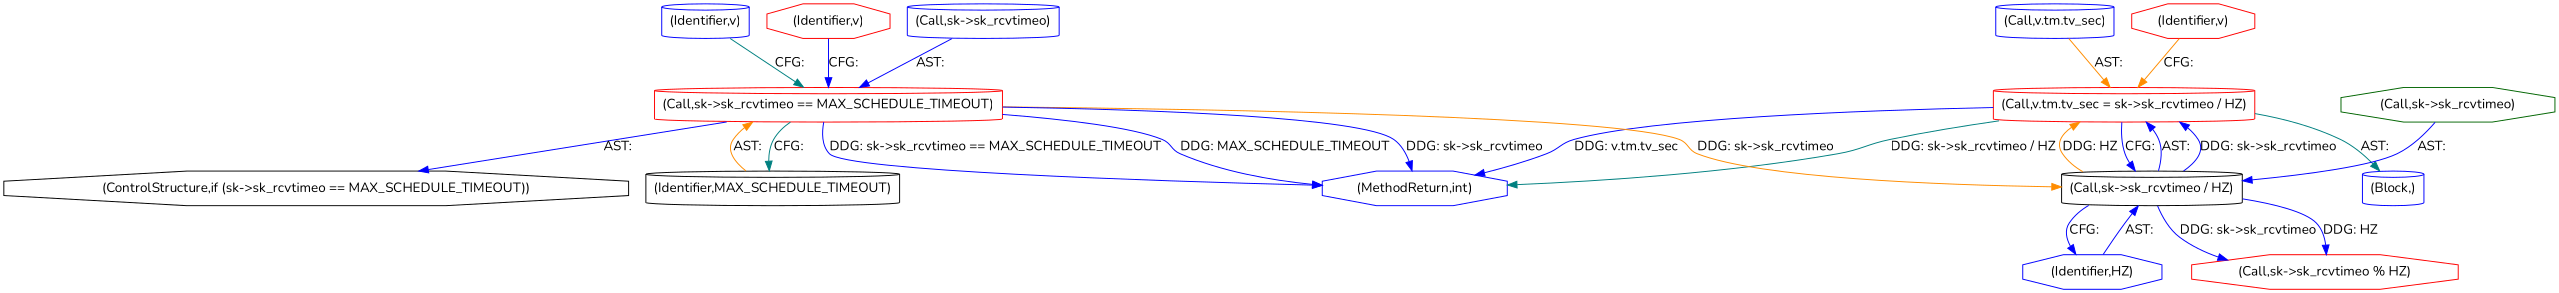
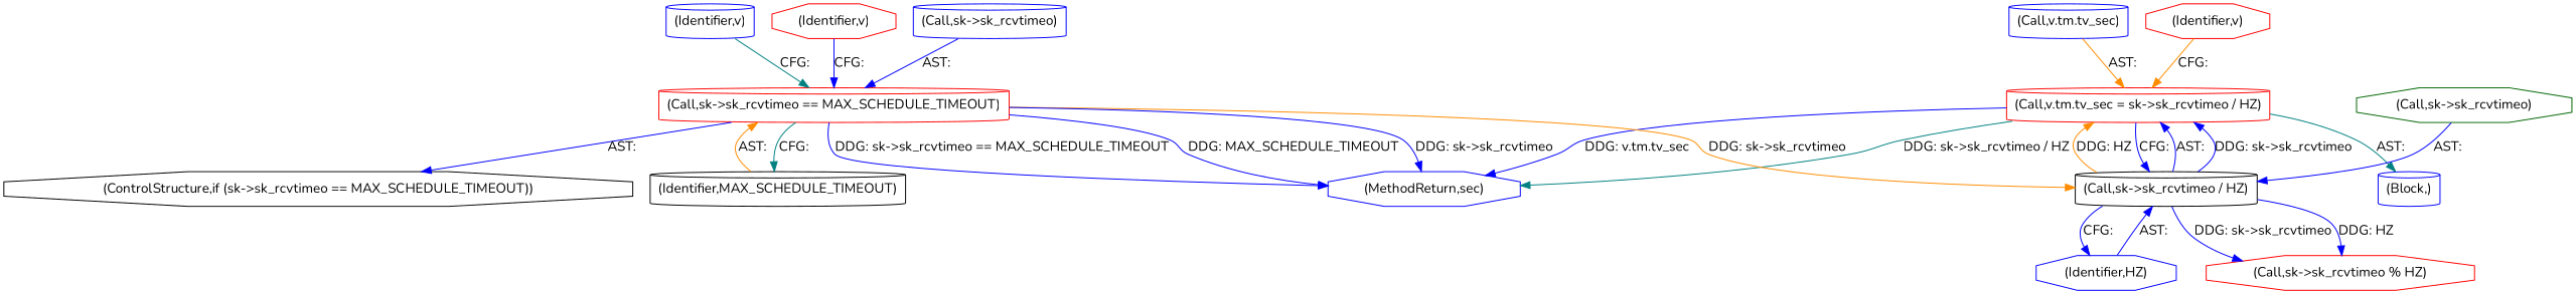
  digraph {
    fontname=Nunito
    node [color=blue fontname=Nunito shape=cylinder]
    edge [color=blue fontname=Nunito]
    n1 [color=red label="(Call,v.tm.tv_sec = sk->sk_rcvtimeo / HZ)"]
    n2 [color=black label="(Call,sk->sk_rcvtimeo / HZ)"]
    n3 [label="(Block,)"]
-   n4 [label="(MethodReturn,int)" shape=octagon]
+   n4 [label="(MethodReturn,sec)" shape=octagon]
    n5 [label="(Identifier,HZ)" shape=octagon]
    n6 [color=red label="(Call,sk->sk_rcvtimeo % HZ)" shape=octagon]
    n7 [color=red label="(Call,sk->sk_rcvtimeo == MAX_SCHEDULE_TIMEOUT)"]
    n8 [color=black label="(Identifier,MAX_SCHEDULE_TIMEOUT)"]
    n9 [color=black label="(ControlStructure,if (sk->sk_rcvtimeo == MAX_SCHEDULE_TIMEOUT))" shape=octagon]
    n10 [label="(Call,v.tm.tv_sec)"]
    n11 [color=darkgreen label="(Call,sk->sk_rcvtimeo)" shape=octagon]
    n12 [label="(Call,sk->sk_rcvtimeo)"]
    n13 [color=red label="(Identifier,v)" shape=octagon]
    n14 [label="(Identifier,v)"]
    n15 [color=red label="(Identifier,v)" shape=octagon]
    n1 -> n2 [label="CFG: "]
    n1 -> n3 [color=teal label="AST: "]
    n1 -> n4 [color=teal label="DDG: sk->sk_rcvtimeo / HZ"]
    n1 -> n4 [label="DDG: v.tm.tv_sec"]
    n2 -> n1 [label="AST: "]
    n2 -> n1 [label="DDG: sk->sk_rcvtimeo"]
    n2 -> n1 [color=darkorange label="DDG: HZ"]
    n2 -> n5 [label="CFG: "]
    n2 -> n6 [label="DDG: sk->sk_rcvtimeo"]
    n2 -> n6 [label="DDG: HZ"]
    n5 -> n2 [label="AST: "]
    n7 -> n2 [color=darkorange label="DDG: sk->sk_rcvtimeo"]
    n7 -> n4 [label="DDG: sk->sk_rcvtimeo"]
    n7 -> n4 [label="DDG: sk->sk_rcvtimeo == MAX_SCHEDULE_TIMEOUT"]
    n7 -> n4 [label="DDG: MAX_SCHEDULE_TIMEOUT"]
    n7 -> n8 [color=teal label="CFG: "]
    n7 -> n9 [label="AST: "]
    n8 -> n7 [color=darkorange label="AST: "]
    n10 -> n1 [color=darkorange label="AST: "]
    n11 -> n2 [label="AST: "]
    n12 -> n7 [label="AST: "]
    n13 -> n1 [color=darkorange label="CFG: "]
    n14 -> n7 [color=teal label="CFG: "]
    n15 -> n7 [label="CFG: "]
  }
